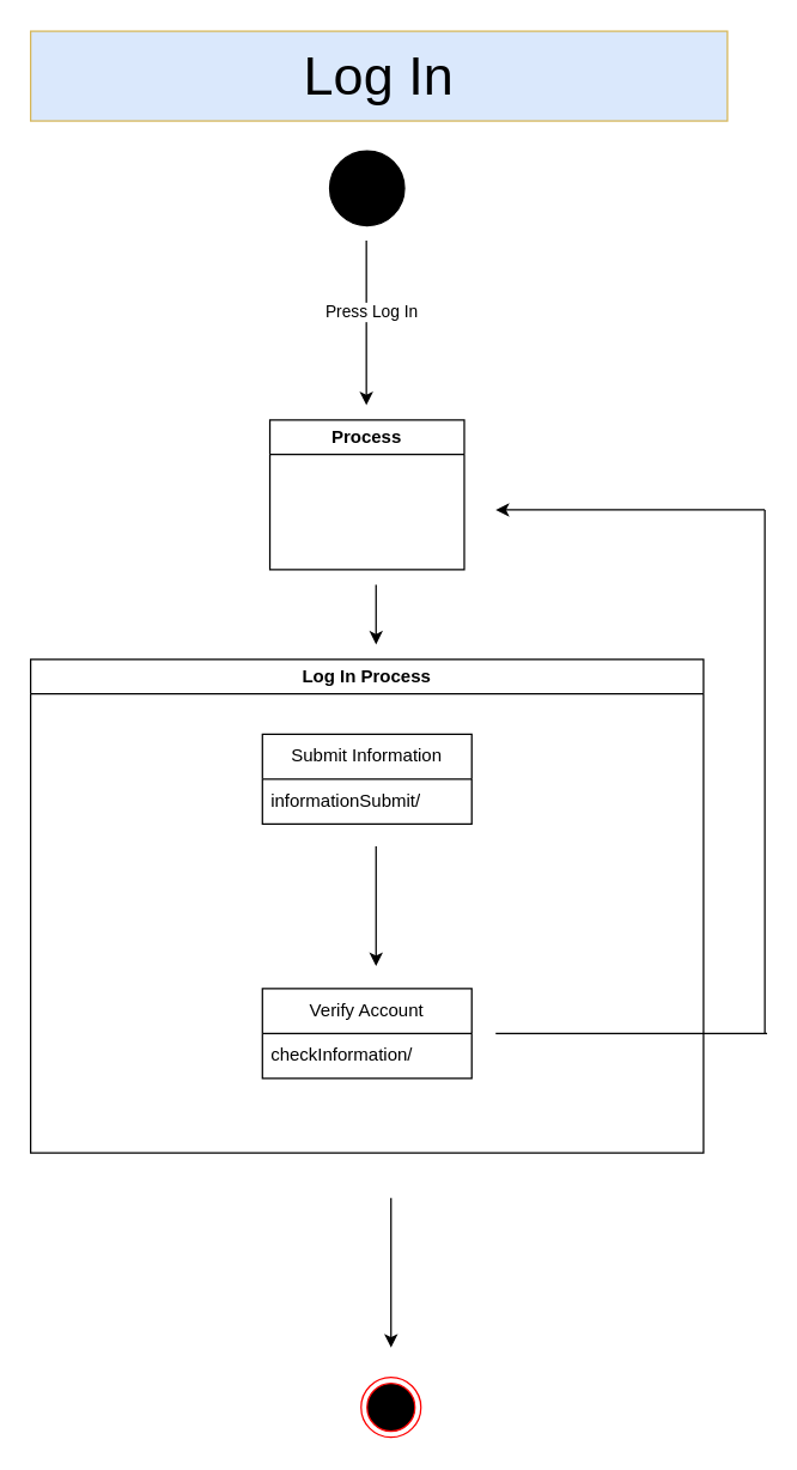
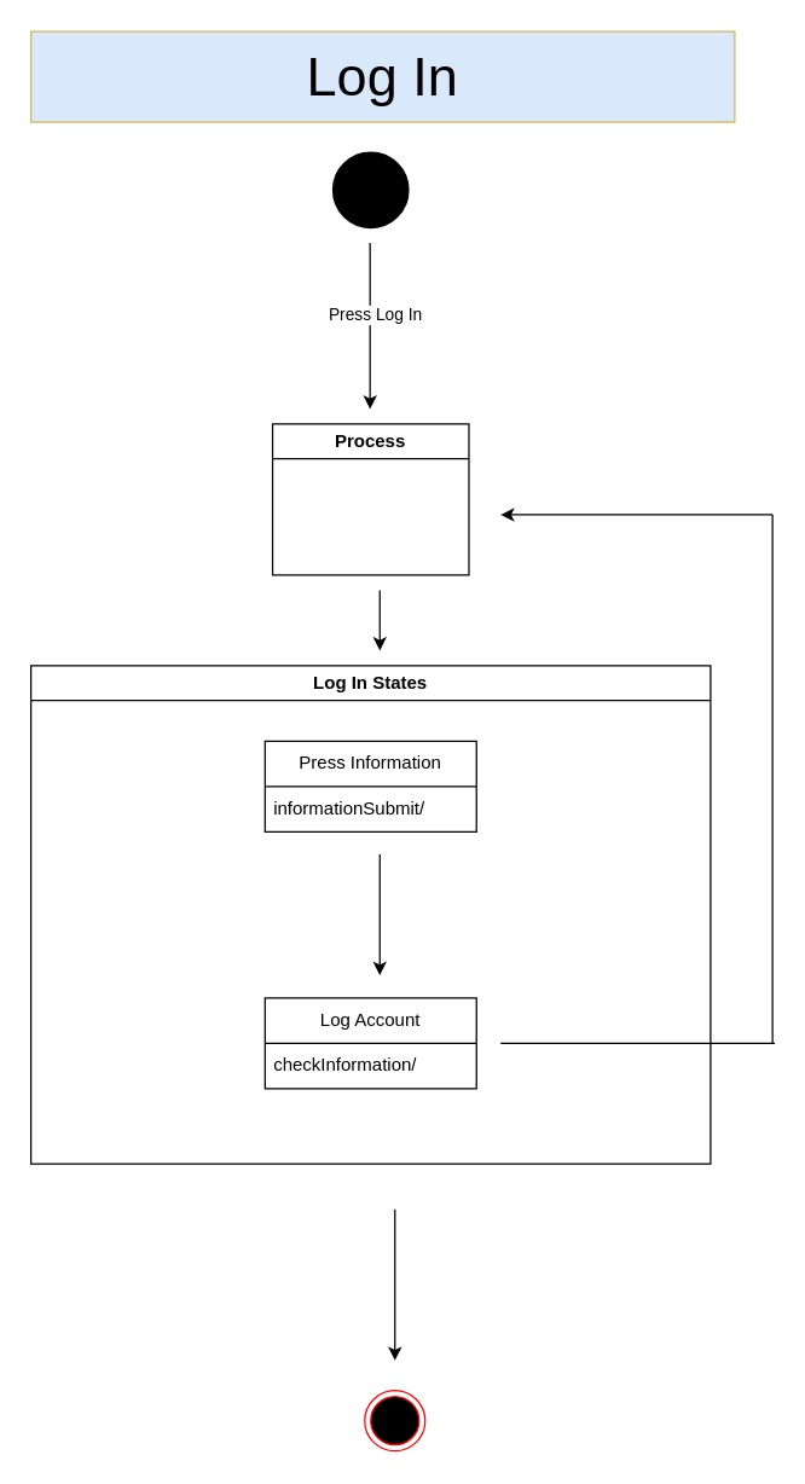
  <mxCell id="0" />
  <mxCell id="1" parent="0" />
  <mxCell id="2" value="" style="ellipse;whiteSpace=wrap;html=1;aspect=fixed;fillColor=#000000;" vertex="1" parent="1"><mxGeometry x="220" y="100" width="50" height="50" as="geometry" /></mxCell>
  <mxCell id="3" value="" style="endArrow=classic;html=1;rounded=0;" edge="1" parent="1"><mxGeometry width="50" height="50" relative="1" as="geometry"><mxPoint x="244.52" y="160" as="sourcePoint" /><mxPoint x="244.52" y="270" as="targetPoint" /></mxGeometry></mxCell>
  <mxCell id="4" value="Press Log In" style="edgeLabel;html=1;align=center;verticalAlign=middle;resizable=0;points=[];" vertex="1" connectable="0" parent="3"><mxGeometry x="-0.142" y="2" relative="1" as="geometry"><mxPoint x="1" as="offset" /></mxGeometry></mxCell>
- <mxCell id="5" value="Log In Process" style="swimlane;whiteSpace=wrap;html=1;" vertex="1" parent="1"><mxGeometry x="20" y="440" width="450" height="330" as="geometry" /></mxCell>
+ <mxCell id="5" value="Log In States" style="swimlane;whiteSpace=wrap;html=1;" vertex="1" parent="1"><mxGeometry x="20" y="440" width="450" height="330" as="geometry" /></mxCell>
  <mxCell id="6" value="" style="endArrow=classic;html=1;rounded=0;" edge="1" parent="5"><mxGeometry width="50" height="50" relative="1" as="geometry"><mxPoint x="231" y="125" as="sourcePoint" /><mxPoint x="231" y="205" as="targetPoint" /></mxGeometry></mxCell>
- <mxCell id="7" value="Submit Information" style="swimlane;fontStyle=0;childLayout=stackLayout;horizontal=1;startSize=30;horizontalStack=0;resizeParent=1;resizeParentMax=0;resizeLast=0;collapsible=1;marginBottom=0;whiteSpace=wrap;html=1;" vertex="1" parent="5"><mxGeometry x="155" y="50" width="140" height="60" as="geometry" /></mxCell>
+ <mxCell id="7" value="Press Information" style="swimlane;fontStyle=0;childLayout=stackLayout;horizontal=1;startSize=30;horizontalStack=0;resizeParent=1;resizeParentMax=0;resizeLast=0;collapsible=1;marginBottom=0;whiteSpace=wrap;html=1;" vertex="1" parent="5"><mxGeometry x="155" y="50" width="140" height="60" as="geometry" /></mxCell>
  <mxCell id="8" value="informationSubmit/" style="text;strokeColor=none;fillColor=none;align=left;verticalAlign=middle;spacingLeft=4;spacingRight=4;overflow=hidden;points=[[0,0.5],[1,0.5]];portConstraint=eastwest;rotatable=0;whiteSpace=wrap;html=1;" vertex="1" parent="7"><mxGeometry y="30" width="140" height="30" as="geometry" /></mxCell>
- <mxCell id="9" value="Verify Account" style="swimlane;fontStyle=0;childLayout=stackLayout;horizontal=1;startSize=30;horizontalStack=0;resizeParent=1;resizeParentMax=0;resizeLast=0;collapsible=1;marginBottom=0;whiteSpace=wrap;html=1;" vertex="1" parent="5"><mxGeometry x="155" y="220" width="140" height="60" as="geometry" /></mxCell>
+ <mxCell id="9" value="Log Account" style="swimlane;fontStyle=0;childLayout=stackLayout;horizontal=1;startSize=30;horizontalStack=0;resizeParent=1;resizeParentMax=0;resizeLast=0;collapsible=1;marginBottom=0;whiteSpace=wrap;html=1;" vertex="1" parent="5"><mxGeometry x="155" y="220" width="140" height="60" as="geometry" /></mxCell>
  <mxCell id="10" value="checkInformation/" style="text;strokeColor=none;fillColor=none;align=left;verticalAlign=middle;spacingLeft=4;spacingRight=4;overflow=hidden;points=[[0,0.5],[1,0.5]];portConstraint=eastwest;rotatable=0;whiteSpace=wrap;html=1;" vertex="1" parent="9"><mxGeometry y="30" width="140" height="30" as="geometry" /></mxCell>
  <mxCell id="11" value="" style="endArrow=none;html=1;rounded=0;" edge="1" parent="5"><mxGeometry width="50" height="50" relative="1" as="geometry"><mxPoint x="311" y="250" as="sourcePoint" /><mxPoint x="492.524" y="250" as="targetPoint" /></mxGeometry></mxCell>
  <mxCell id="12" value="" style="endArrow=classic;html=1;rounded=0;" edge="1" parent="1"><mxGeometry width="50" height="50" relative="1" as="geometry"><mxPoint x="261" y="800" as="sourcePoint" /><mxPoint x="261" y="900" as="targetPoint" /></mxGeometry></mxCell>
  <mxCell id="13" value="Process" style="swimlane;whiteSpace=wrap;html=1;" vertex="1" parent="1"><mxGeometry x="180" y="280" width="130" height="100" as="geometry" /></mxCell>
  <mxCell id="14" value="" style="ellipse;html=1;shape=endState;fillColor=#000000;strokeColor=#ff0000;" vertex="1" parent="1"><mxGeometry x="241" y="920" width="40" height="40" as="geometry" /></mxCell>
  <mxCell id="15" value="&lt;font style=&quot;font-size: 36px;&quot;&gt;Log In&lt;/font&gt;" style="rounded=0;whiteSpace=wrap;html=1;fillColor=#dae8fc;strokeColor=#d6b656;" vertex="1" parent="1"><mxGeometry x="20" y="20" width="466" height="60" as="geometry" /></mxCell>
  <mxCell id="16" value="" style="endArrow=classic;html=1;rounded=0;" edge="1" parent="1"><mxGeometry width="50" height="50" relative="1" as="geometry"><mxPoint x="251" y="390" as="sourcePoint" /><mxPoint x="251" y="430" as="targetPoint" /></mxGeometry></mxCell>
  <mxCell id="17" value="" style="endArrow=none;html=1;rounded=0;" edge="1" parent="1"><mxGeometry width="50" height="50" relative="1" as="geometry"><mxPoint x="511" y="340" as="sourcePoint" /><mxPoint x="511" y="690" as="targetPoint" /></mxGeometry></mxCell>
  <mxCell id="18" value="" style="endArrow=classic;html=1;rounded=0;" edge="1" parent="1"><mxGeometry width="50" height="50" relative="1" as="geometry"><mxPoint x="511" y="340" as="sourcePoint" /><mxPoint x="331" y="340" as="targetPoint" /></mxGeometry></mxCell>
